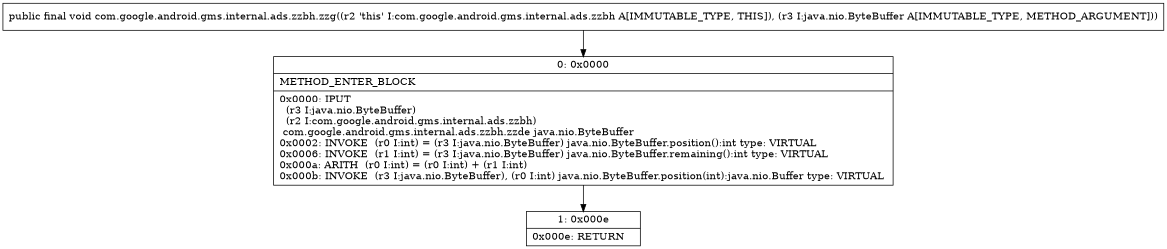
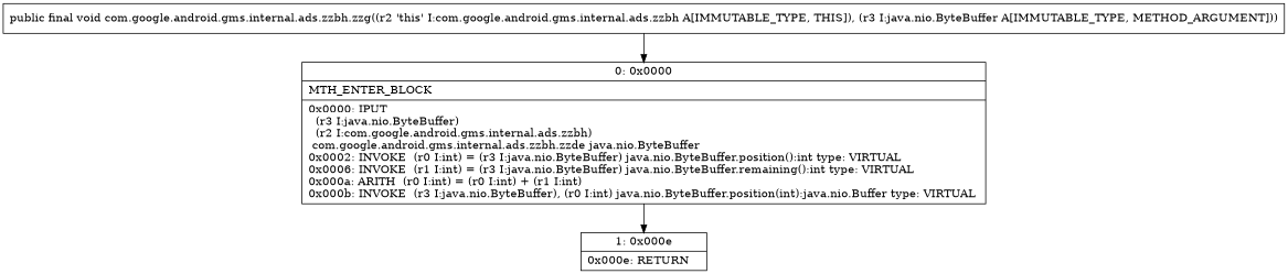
  digraph {
    fontname="DejaVu Serif"
    node [shape=record fontname="DejaVu Serif"]
    edge [fontname="DejaVu Serif"]
-   n1 [label="{0\:\ 0x0000|METHOD_ENTER_BLOCK\l|0x0000: IPUT  \l  (r3 I:java.nio.ByteBuffer)\l  (r2 I:com.google.android.gms.internal.ads.zzbh)\l com.google.android.gms.internal.ads.zzbh.zzde java.nio.ByteBuffer \l0x0002: INVOKE  (r0 I:int) = (r3 I:java.nio.ByteBuffer) java.nio.ByteBuffer.position():int type: VIRTUAL \l0x0006: INVOKE  (r1 I:int) = (r3 I:java.nio.ByteBuffer) java.nio.ByteBuffer.remaining():int type: VIRTUAL \l0x000a: ARITH  (r0 I:int) = (r0 I:int) + (r1 I:int) \l0x000b: INVOKE  (r3 I:java.nio.ByteBuffer), (r0 I:int) java.nio.ByteBuffer.position(int):java.nio.Buffer type: VIRTUAL \l}"]
+   n1 [label="{0\:\ 0x0000|MTH_ENTER_BLOCK\l|0x0000: IPUT  \l  (r3 I:java.nio.ByteBuffer)\l  (r2 I:com.google.android.gms.internal.ads.zzbh)\l com.google.android.gms.internal.ads.zzbh.zzde java.nio.ByteBuffer \l0x0002: INVOKE  (r0 I:int) = (r3 I:java.nio.ByteBuffer) java.nio.ByteBuffer.position():int type: VIRTUAL \l0x0006: INVOKE  (r1 I:int) = (r3 I:java.nio.ByteBuffer) java.nio.ByteBuffer.remaining():int type: VIRTUAL \l0x000a: ARITH  (r0 I:int) = (r0 I:int) + (r1 I:int) \l0x000b: INVOKE  (r3 I:java.nio.ByteBuffer), (r0 I:int) java.nio.ByteBuffer.position(int):java.nio.Buffer type: VIRTUAL \l}"]
    n2 [label="{1\:\ 0x000e|0x000e: RETURN   \l}"]
    n3 [label="{public final void com.google.android.gms.internal.ads.zzbh.zzg((r2 'this' I:com.google.android.gms.internal.ads.zzbh A[IMMUTABLE_TYPE, THIS]), (r3 I:java.nio.ByteBuffer A[IMMUTABLE_TYPE, METHOD_ARGUMENT])) }"]
    n1 -> n2
    n3 -> n1
  }
